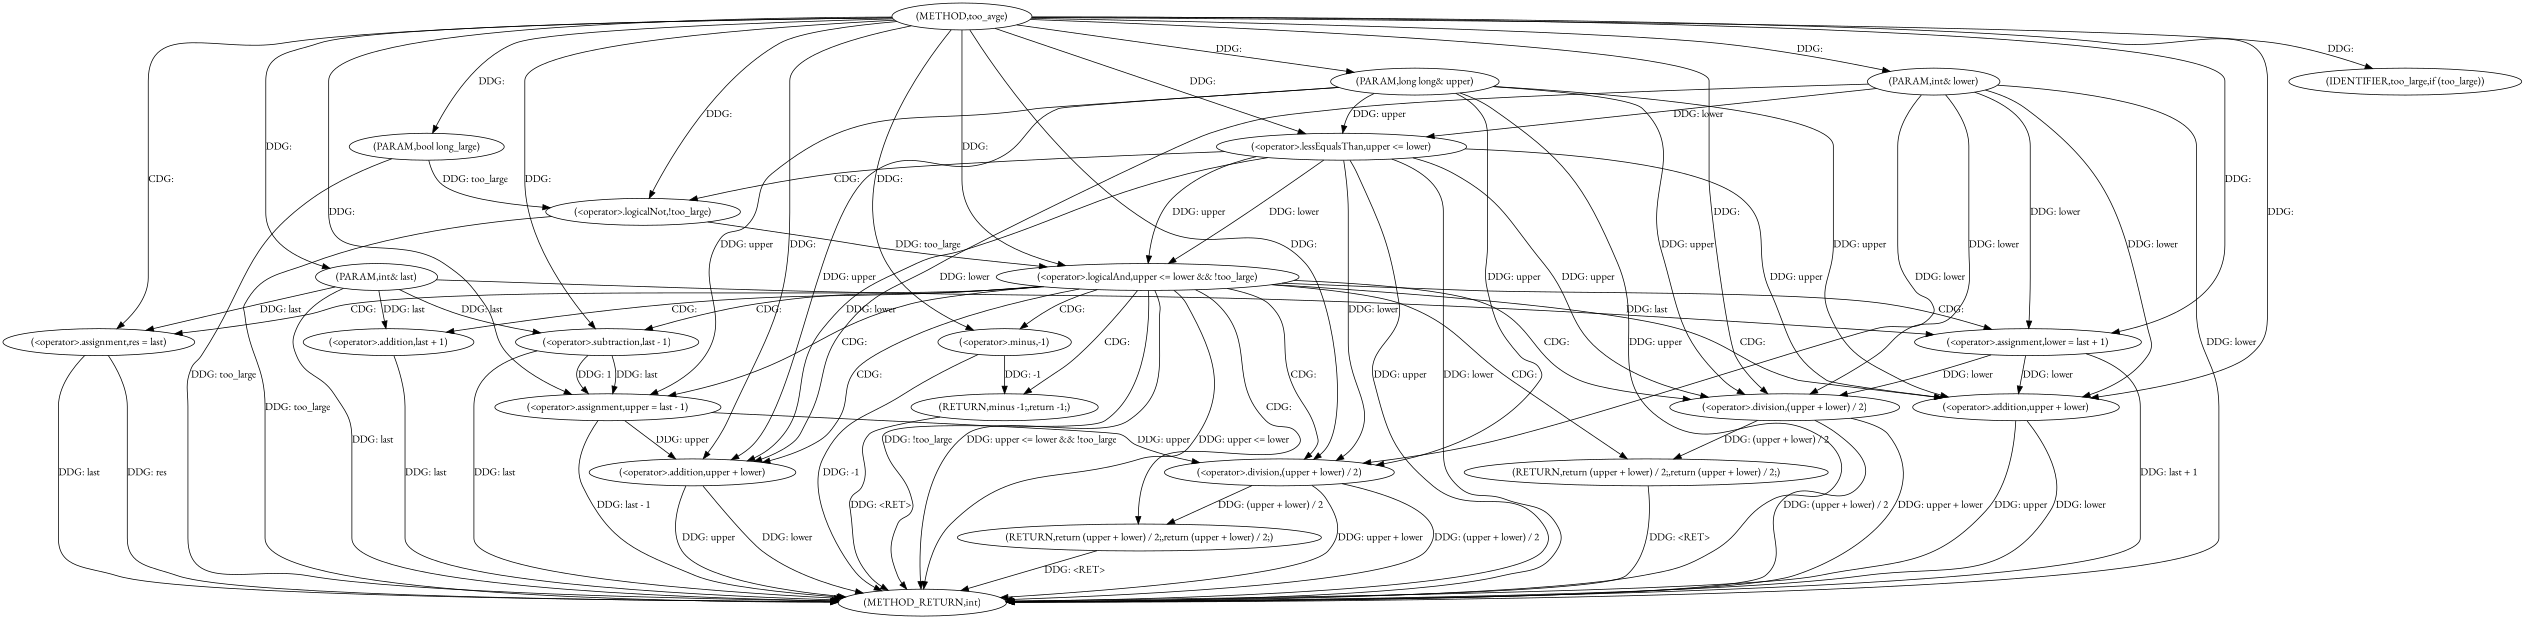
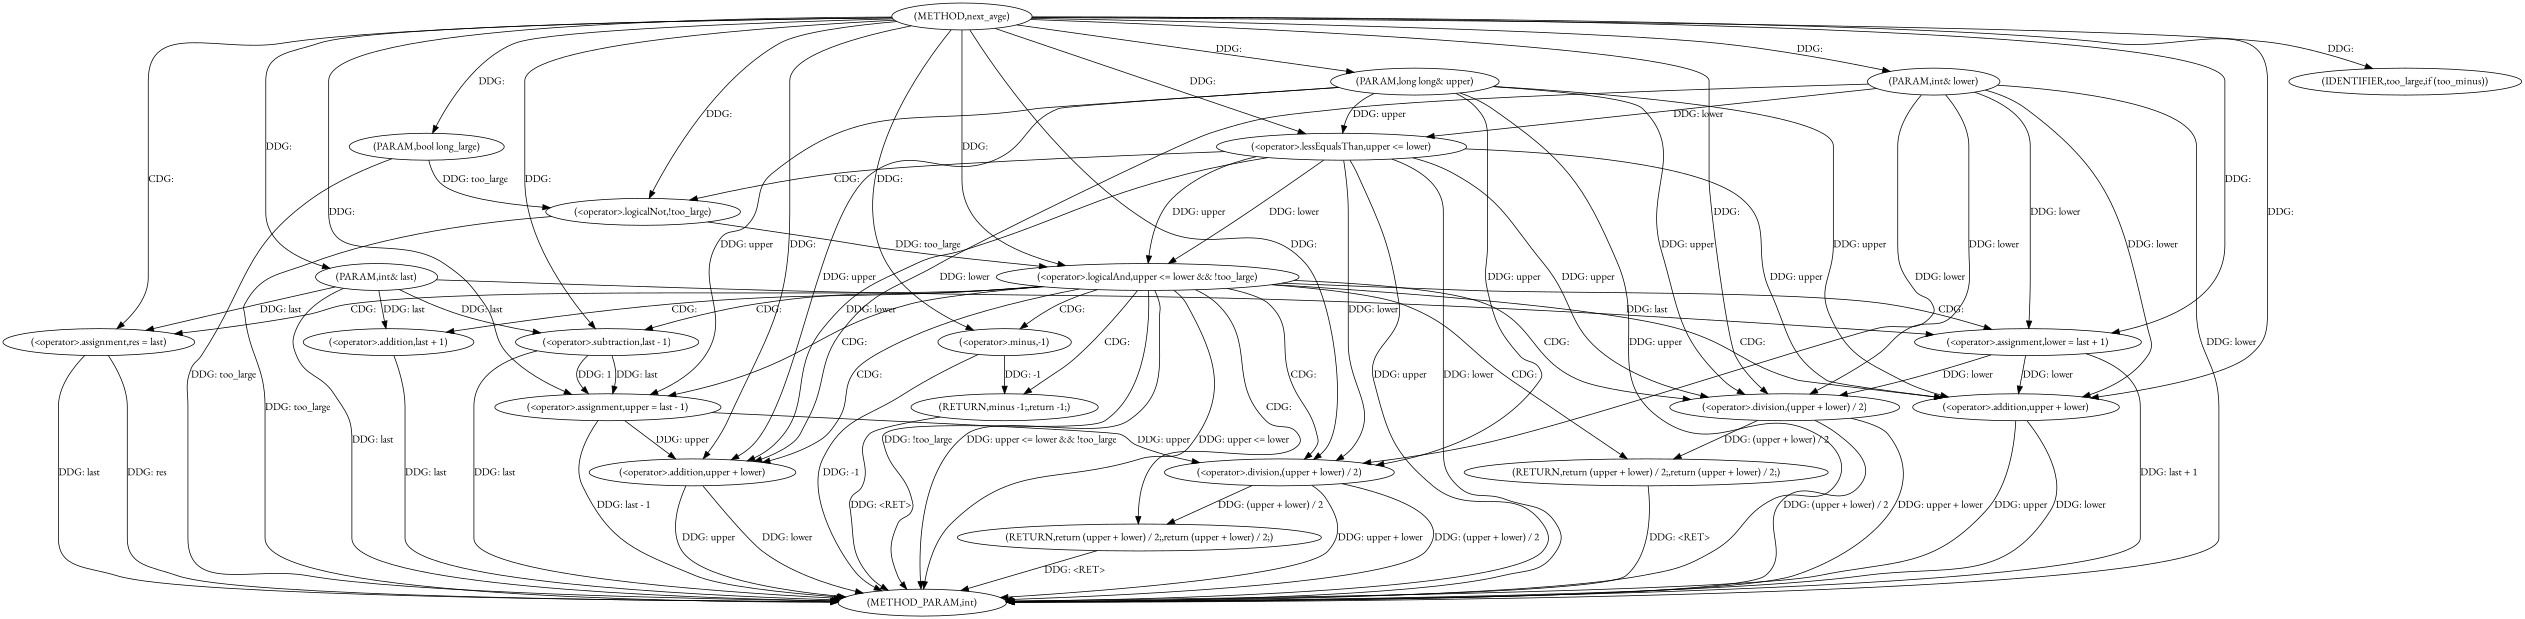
  digraph {
    fontname="EB Garamond"
    node [fontname="EB Garamond"]
    edge [fontname="EB Garamond"]
-   n1 [label="(METHOD,too_avge)"]
+   n1 [label="(METHOD,next_avge)"]
    n2 [label="(PARAM,long long& upper)"]
    n3 [label="(PARAM,int& lower)"]
    n4 [label="(PARAM,int& last)"]
    n5 [label="(PARAM,bool long_large)"]
-   n6 [label="(IDENTIFIER,too_large,if (too_large))"]
+   n6 [label="(IDENTIFIER,too_large,if (too_minus))"]
    n7 [label="(<operator>.assignment,res = last)"]
    n8 [label="(<operator>.assignment,upper = last - 1)"]
    n9 [label="(<operator>.lessEqualsThan,upper <= lower)"]
    n10 [label="(<operator>.logicalNot,!too_large)"]
    n11 [label="(<operator>.minus,-1)"]
    n12 [label="(<operator>.division,(upper + lower) / 2)"]
    n13 [label="(<operator>.assignment,lower = last + 1)"]
    n14 [label="(<operator>.subtraction,last - 1)"]
    n15 [label="(<operator>.division,(upper + lower) / 2)"]
    n16 [label="(<operator>.addition,upper + lower)"]
    n17 [label="(<operator>.addition,upper + lower)"]
    n18 [label="(<operator>.logicalAnd,upper <= lower && !too_large)"]
-   n19 [label="(METHOD_RETURN,int)"]
+   n19 [label="(METHOD_PARAM,int)"]
    n20 [label="(<operator>.addition,last + 1)"]
    n21 [label="(RETURN,minus -1;,return -1;)"]
    n22 [label="(RETURN,return (upper + lower) / 2;,return (upper + lower) / 2;)"]
    n23 [label="(RETURN,return (upper + lower) / 2;,return (upper + lower) / 2;)"]
    n1 -> n2 [label="DDG: "]
    n1 -> n3 [label="DDG: "]
    n1 -> n4 [label="DDG: "]
    n1 -> n5 [label="DDG: "]
    n1 -> n6 [label="DDG: "]
    n1 -> n7 [label="CDG: "]
    n1 -> n8 [label="DDG: "]
    n1 -> n9 [label="DDG: "]
    n1 -> n10 [label="DDG: "]
    n1 -> n11 [label="DDG: "]
    n1 -> n12 [label="DDG: "]
    n1 -> n13 [label="DDG: "]
    n1 -> n14 [label="DDG: "]
    n1 -> n15 [label="DDG: "]
    n1 -> n16 [label="DDG: "]
    n1 -> n17 [label="DDG: "]
    n1 -> n18 [label="DDG: "]
    n2 -> n8 [label="DDG: upper"]
    n2 -> n9 [label="DDG: upper"]
    n2 -> n12 [label="DDG: upper"]
    n2 -> n15 [label="DDG: upper"]
    n2 -> n16 [label="DDG: upper"]
    n2 -> n17 [label="DDG: upper"]
    n2 -> n19 [label="DDG: upper"]
    n3 -> n9 [label="DDG: lower"]
    n3 -> n12 [label="DDG: lower"]
    n3 -> n13 [label="DDG: lower"]
    n3 -> n15 [label="DDG: lower"]
    n3 -> n16 [label="DDG: lower"]
    n3 -> n17 [label="DDG: lower"]
    n3 -> n19 [label="DDG: lower"]
    n4 -> n7 [label="DDG: last"]
    n4 -> n13 [label="DDG: last"]
    n4 -> n14 [label="DDG: last"]
    n4 -> n19 [label="DDG: last"]
    n4 -> n20 [label="DDG: last"]
    n5 -> n10 [label="DDG: too_large"]
    n5 -> n19 [label="DDG: too_large"]
    n7 -> n19 [label="DDG: last"]
    n7 -> n19 [label="DDG: res"]
    n8 -> n12 [label="DDG: upper"]
    n8 -> n16 [label="DDG: upper"]
    n8 -> n19 [label="DDG: last - 1"]
    n9 -> n10 [label="CDG: "]
    n9 -> n12 [label="DDG: lower"]
    n9 -> n15 [label="DDG: upper"]
    n9 -> n16 [label="DDG: lower"]
    n9 -> n17 [label="DDG: upper"]
    n9 -> n18 [label="DDG: lower"]
    n9 -> n18 [label="DDG: upper"]
    n9 -> n19 [label="DDG: upper"]
    n9 -> n19 [label="DDG: lower"]
    n10 -> n18 [label="DDG: too_large"]
    n10 -> n19 [label="DDG: too_large"]
    n11 -> n19 [label="DDG: -1"]
    n11 -> n21 [label="DDG: -1"]
    n12 -> n19 [label="DDG: upper + lower"]
    n12 -> n19 [label="DDG: (upper + lower) / 2"]
    n12 -> n22 [label="DDG: (upper + lower) / 2"]
    n13 -> n15 [label="DDG: lower"]
    n13 -> n17 [label="DDG: lower"]
    n13 -> n19 [label="DDG: last + 1"]
    n14 -> n8 [label="DDG: last"]
    n14 -> n8 [label="DDG: 1"]
    n14 -> n19 [label="DDG: last"]
    n15 -> n19 [label="DDG: upper + lower"]
    n15 -> n19 [label="DDG: (upper + lower) / 2"]
    n15 -> n23 [label="DDG: (upper + lower) / 2"]
    n16 -> n19 [label="DDG: upper"]
    n16 -> n19 [label="DDG: lower"]
    n17 -> n19 [label="DDG: upper"]
    n17 -> n19 [label="DDG: lower"]
    n18 -> n7 [label="CDG: "]
    n18 -> n8 [label="CDG: "]
    n18 -> n11 [label="CDG: "]
    n18 -> n12 [label="CDG: "]
    n18 -> n13 [label="CDG: "]
    n18 -> n14 [label="CDG: "]
    n18 -> n15 [label="CDG: "]
    n18 -> n16 [label="CDG: "]
    n18 -> n17 [label="CDG: "]
    n18 -> n19 [label="DDG: upper <= lower"]
    n18 -> n19 [label="DDG: !too_large"]
    n18 -> n19 [label="DDG: upper <= lower && !too_large"]
    n18 -> n20 [label="CDG: "]
    n18 -> n21 [label="CDG: "]
    n18 -> n22 [label="CDG: "]
    n18 -> n23 [label="CDG: "]
    n20 -> n19 [label="DDG: last"]
    n21 -> n19 [label="DDG: <RET>"]
    n22 -> n19 [label="DDG: <RET>"]
    n23 -> n19 [label="DDG: <RET>"]
  }
